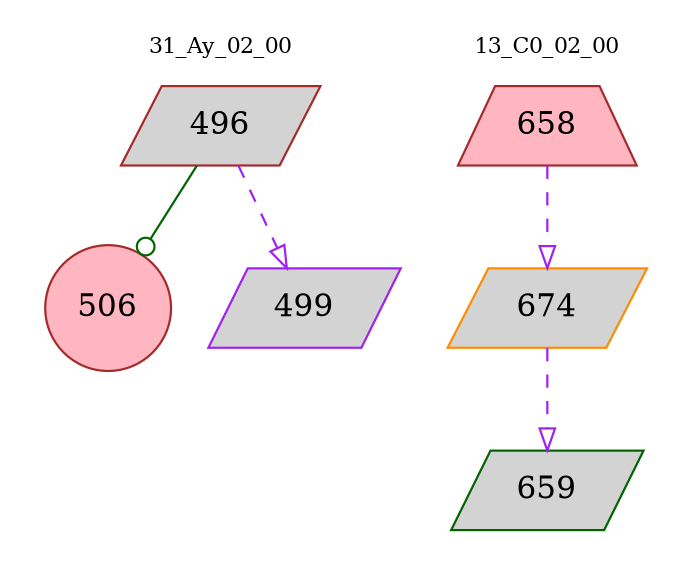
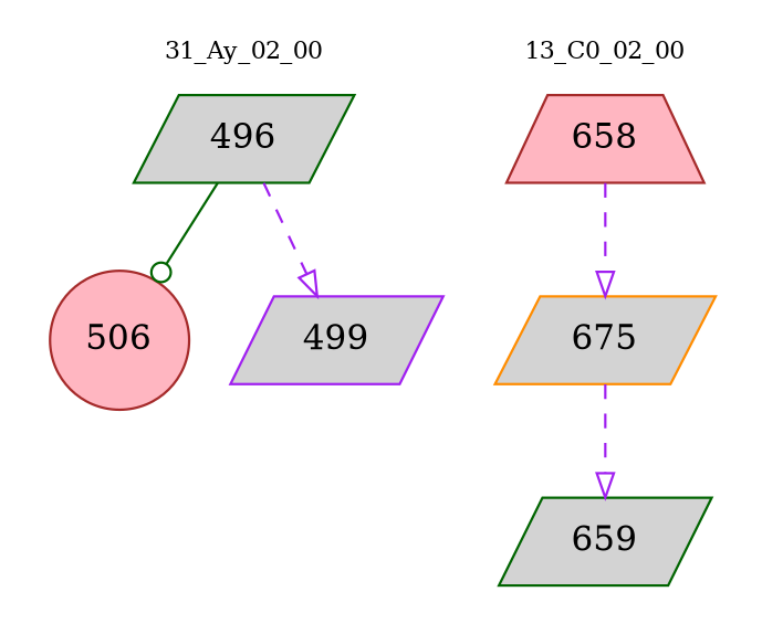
  digraph {
    node [color=darkgreen fillcolor=lightgrey shape=parallelogram style=filled]
    edge [arrowhead=onormal color=purple style=dashed]
-   n1 [color=brown label=496]
+   n1 [label=496]
    n2 [color=brown fillcolor=lightpink label=506 shape=circle]
    n3 [color=purple label=499]
    n4 [color=brown fillcolor=lightpink label=658 shape=trapezium]
-   n5 [color=darkorange label=674]
+   n5 [color=darkorange label=675]
    n6 [label=659]
    subgraph cluster_1 {
      color=white
      fontsize=10
      label="31_Ay_02_00"
      n1
      n2
      n3
    }
    subgraph cluster_2 {
      color=white
      fontsize=10
      label="13_C0_02_00"
      n4
      n5
      n6
    }
    n1 -> n2 [arrowhead=odot color=darkgreen style=solid]
    n1 -> n3
    n4 -> n5
    n5 -> n6
  }
